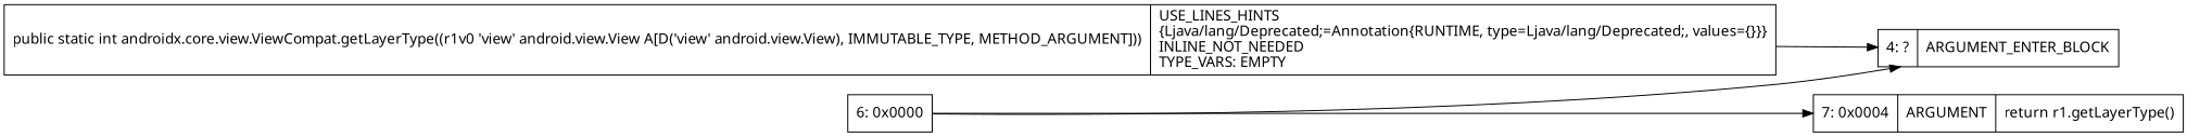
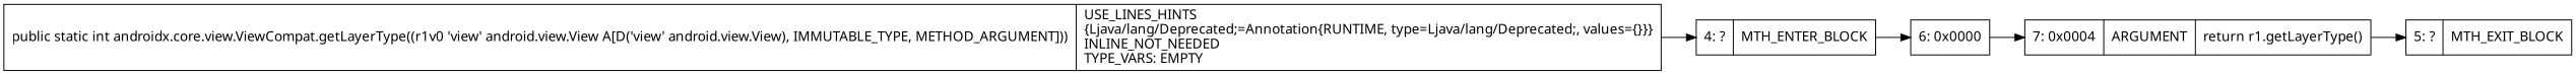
  digraph {
    fontname="Noto Sans"
    rankdir=LR
    node [fontname="Noto Sans" shape=record]
    edge [fontname="Noto Sans"]
-   n1 [label="{4\:\ ?|ARGUMENT_ENTER_BLOCK\l}"]
+   n1 [label="{4\:\ ?|MTH_ENTER_BLOCK\l}"]
    n2 [label="{6\:\ 0x0000}"]
    n3 [label="{7\:\ 0x0004|ARGUMENT\l|return r1.getLayerType()\l}"]
+   n4 [label="{5\:\ ?|MTH_EXIT_BLOCK\l}"]
    n5 [label="{public static int androidx.core.view.ViewCompat.getLayerType((r1v0 'view' android.view.View A[D('view' android.view.View), IMMUTABLE_TYPE, METHOD_ARGUMENT]))  | USE_LINES_HINTS\l\{Ljava\/lang\/Deprecated;=Annotation\{RUNTIME, type=Ljava\/lang\/Deprecated;, values=\{\}\}\}\lINLINE_NOT_NEEDED\lTYPE_VARS: EMPTY\l}"]
-   n2 -> n1
+   n1 -> n2
    n2 -> n3
+   n3 -> n4
    n5 -> n1
  }
